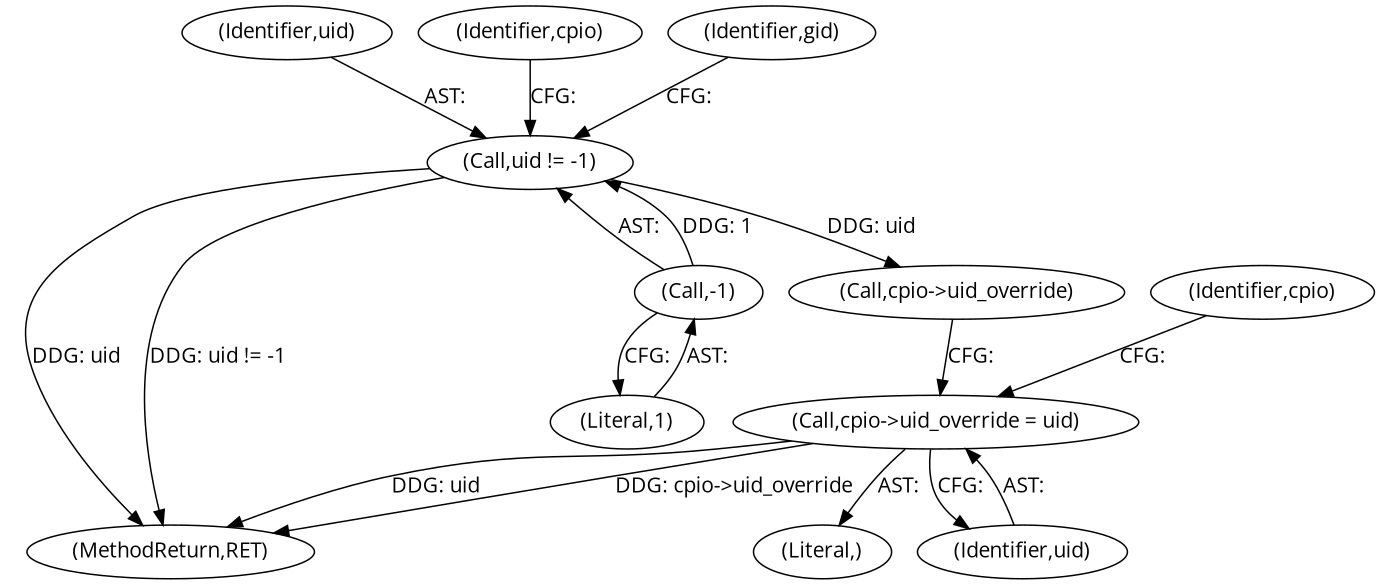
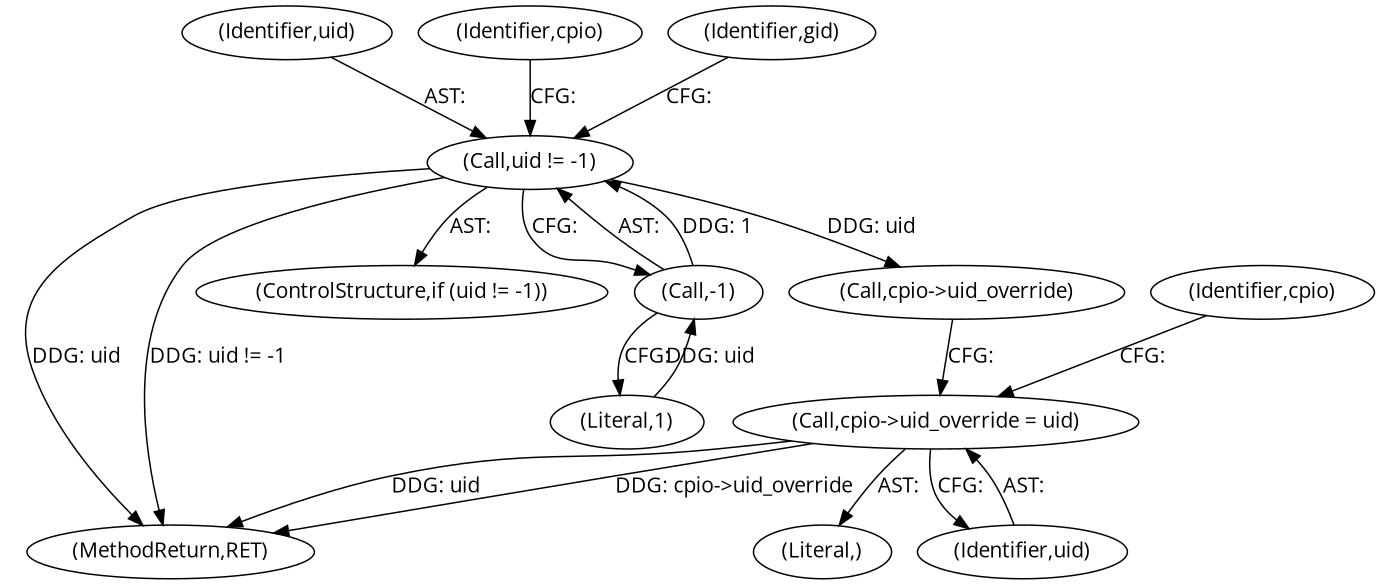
  digraph {
    fontname="Open Sans"
    node [fontname="Open Sans"]
    edge [fontname="Open Sans"]
    n1 [label="(Call,cpio->uid_override = uid)"]
    n2 [label="(MethodReturn,RET)"]
    n3 [label="(Literal,)"]
    n4 [label="(Identifier,uid)"]
    n5 [label="(Call,uid != -1)"]
    n6 [label="(Call,-1)"]
+   n7 [label="(ControlStructure,if (uid != -1))"]
    n8 [label="(Call,cpio->uid_override)"]
    n9 [label="(Literal,1)"]
    n10 [label="(Identifier,uid)"]
    n11 [label="(Identifier,cpio)"]
    n12 [label="(Identifier,cpio)"]
    n13 [label="(Identifier,gid)"]
    n1 -> n2 [label="DDG: uid"]
    n1 -> n2 [label="DDG: cpio->uid_override"]
    n1 -> n3 [label="AST: "]
    n1 -> n4 [label="CFG: "]
    n4 -> n1 [label="AST: "]
    n5 -> n2 [label="DDG: uid"]
    n5 -> n2 [label="DDG: uid != -1"]
+   n5 -> n6 [label="CFG: "]
+   n5 -> n7 [label="AST: "]
    n5 -> n8 [label="DDG: uid"]
    n6 -> n5 [label="AST: "]
    n6 -> n5 [label="DDG: 1"]
    n6 -> n9 [label="CFG: "]
    n8 -> n1 [label="CFG: "]
-   n9 -> n6 [label="AST: "]
+   n9 -> n6 [label="DDG: uid"]
    n10 -> n5 [label="AST: "]
    n11 -> n5 [label="CFG: "]
    n12 -> n1 [label="CFG: "]
    n13 -> n5 [label="CFG: "]
  }
